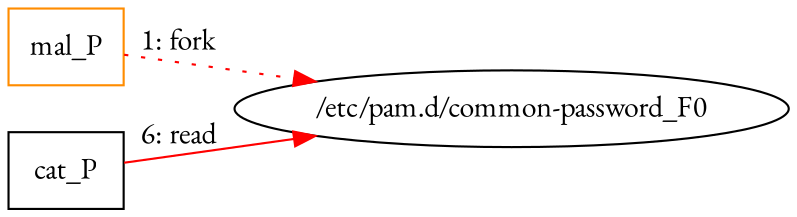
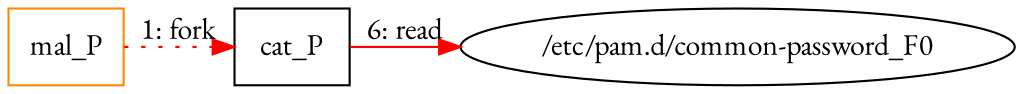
  digraph {
    engine=neato
    fixedsize=false
    fontname="EB Garamond"
    fontsize=10
    nodesep=0.3
    rankdir=LR
    ranksep=0
    splines=true
    node [color=black fontname="EB Garamond" node_type=Process shape=box]
    edge [color=red fontname="EB Garamond"]
    mal_P [color=darkorange]
    cat_P
    "/etc/pam.d/common-password_F0" [node_type=File shape=ellipse]
-   mal_P -> "/etc/pam.d/common-password_F0" [label="1: fork" style=dotted]
+   mal_P -> cat_P [label="1: fork" style=dotted]
    cat_P -> "/etc/pam.d/common-password_F0" [label="6: read" style=solid]
  }
